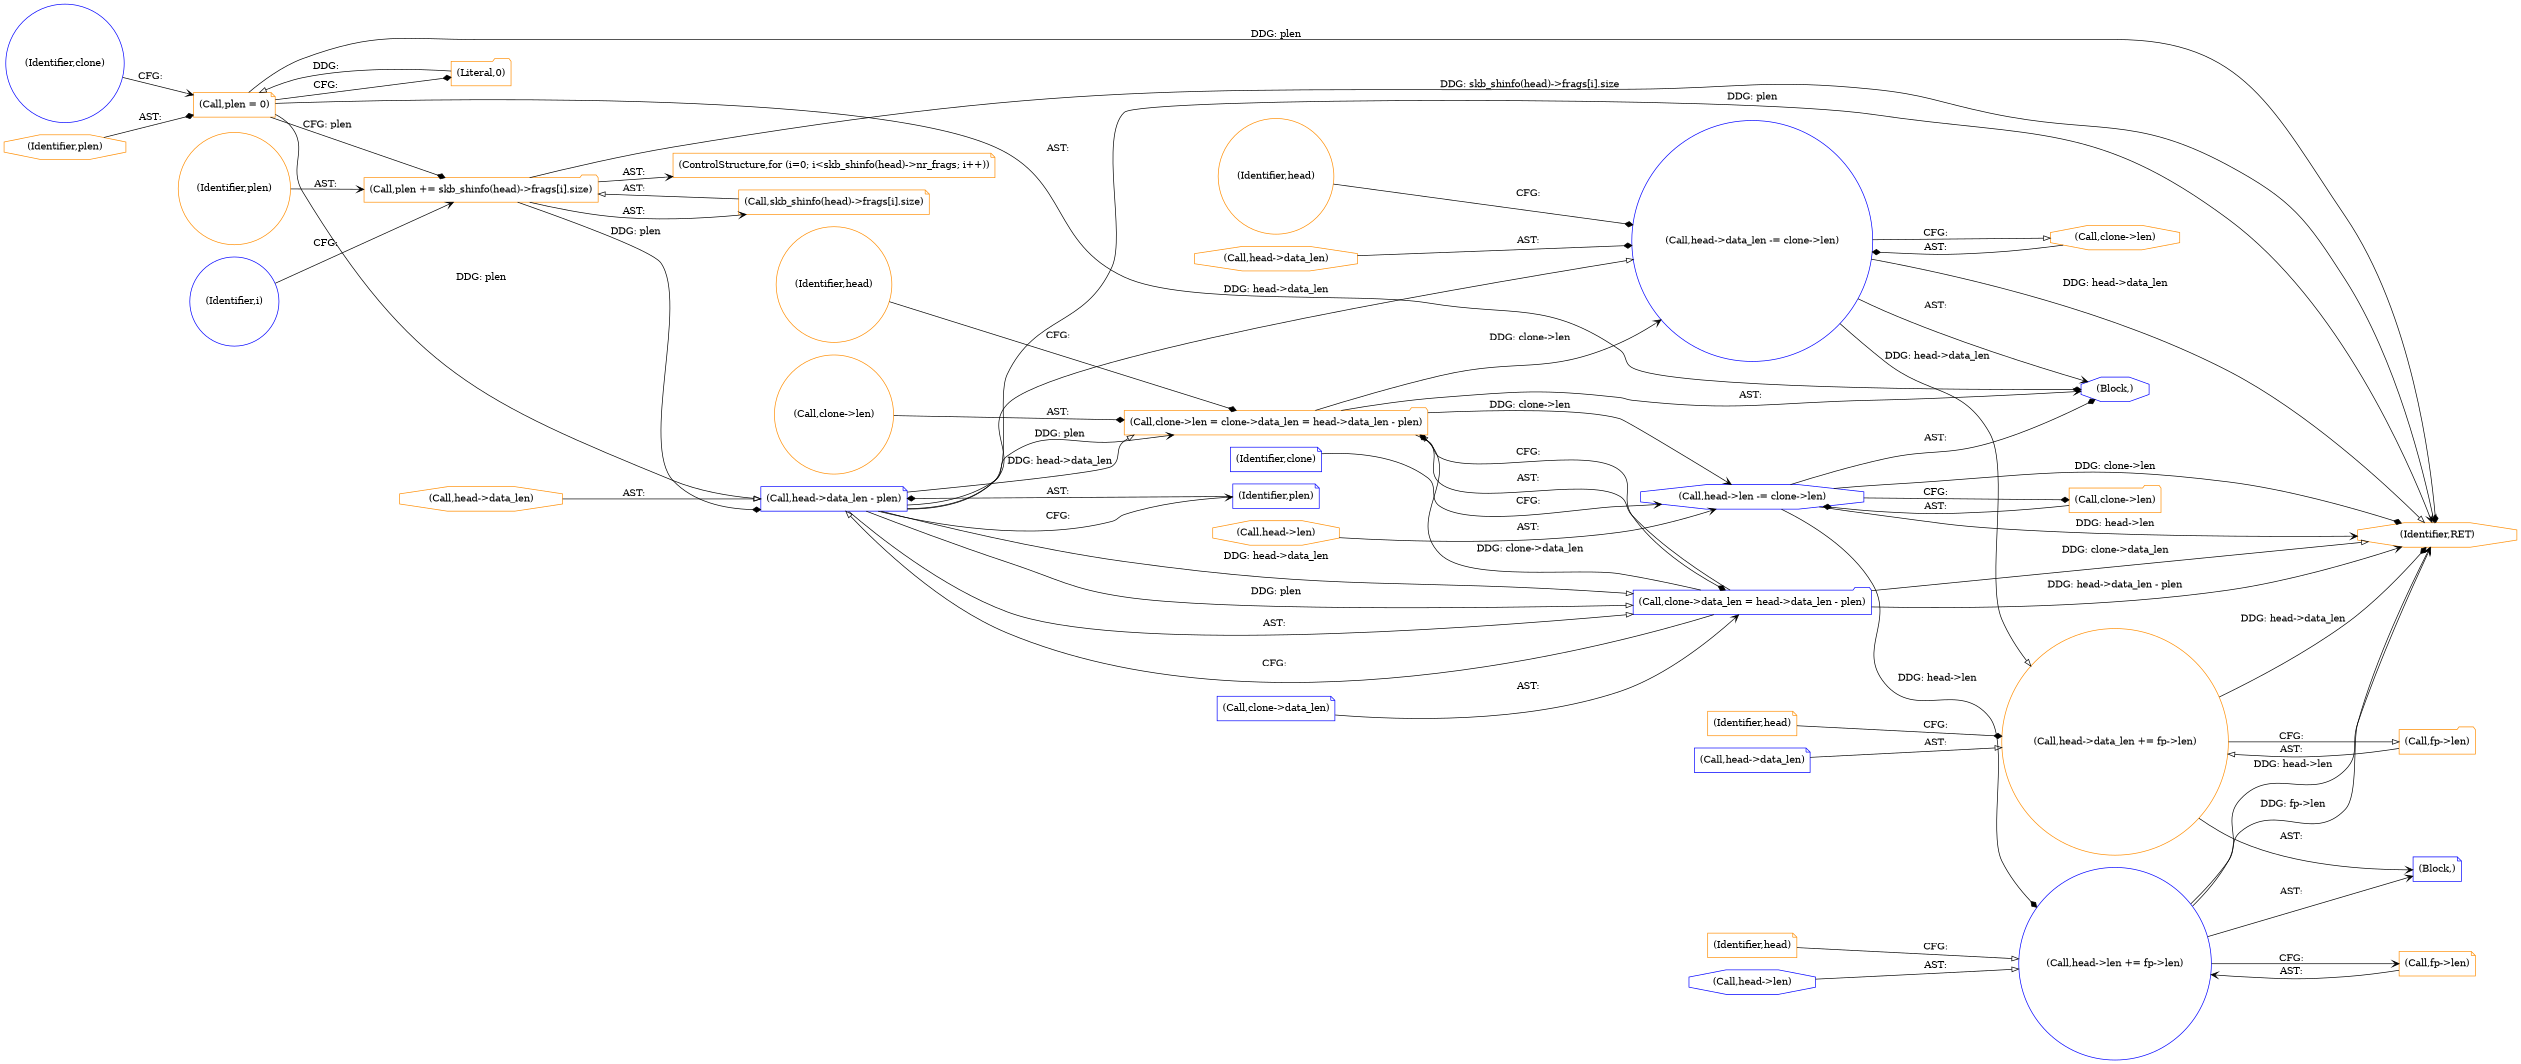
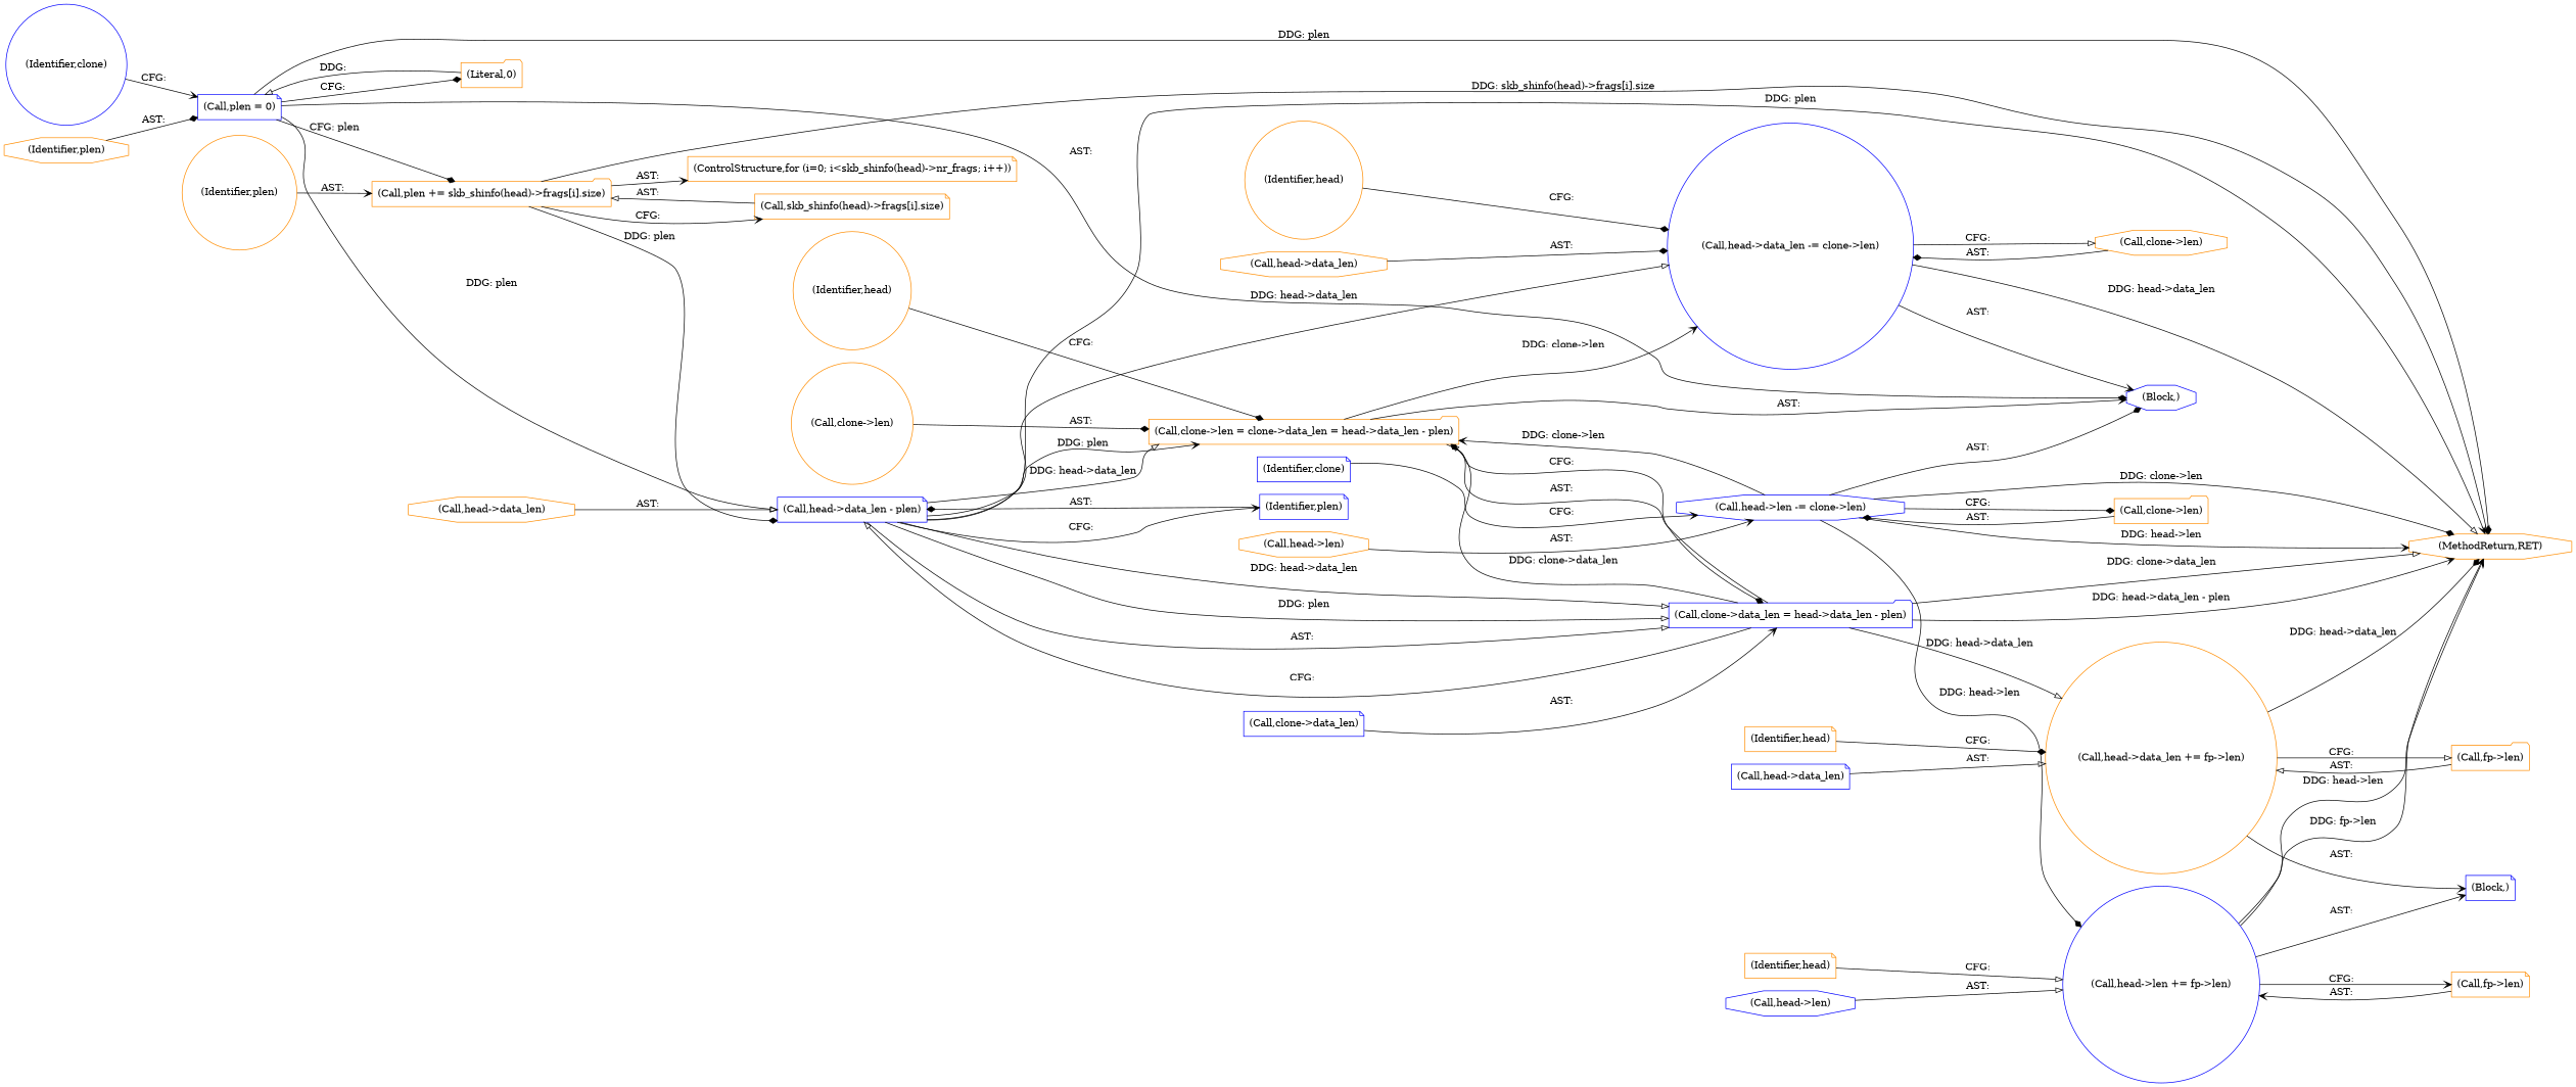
  digraph {
    rankdir=LR
    node [color=darkorange shape=note]
    edge [arrowhead=vee]
    n1 [label="(Call,plen += skb_shinfo(head)->frags[i].size)" shape=folder]
    n2 [color=blue label="(Call,head->data_len - plen)"]
    n3 [label="(ControlStructure,for (i=0; i<skb_shinfo(head)->nr_frags; i++))"]
-   n4 [label="(Identifier,RET)" shape=octagon]
+   n4 [label="(MethodReturn,RET)" shape=octagon]
    n5 [label="(Call,skb_shinfo(head)->frags[i].size)"]
    n6 [label="(Call,clone->len = clone->data_len = head->data_len - plen)" shape=folder]
    n7 [color=blue label="(Call,head->data_len -= clone->len)" shape=circle]
    n8 [color=blue label="(Call,clone->data_len = head->data_len - plen)" shape=folder]
    n9 [color=blue label="(Identifier,plen)"]
-   n10 [label="(Call,plen = 0)"]
+   n10 [color=blue label="(Call,plen = 0)"]
    n11 [color=blue label="(Block,)" shape=octagon]
    n12 [label="(Literal,0)" shape=folder]
    n13 [color=blue label="(Call,head->len -= clone->len)" shape=octagon]
    n14 [label="(Call,head->data_len += fp->len)" shape=circle]
    n15 [label="(Call,clone->len)" shape=octagon]
    n16 [color=blue label="(Call,head->len += fp->len)" shape=circle]
    n17 [label="(Call,clone->len)" shape=folder]
    n18 [label="(Call,fp->len)" shape=folder]
    n19 [color=blue label="(Block,)"]
    n20 [label="(Call,fp->len)"]
    n21 [label="(Identifier,head)"]
    n22 [label="(Identifier,head)" shape=circle]
    n23 [label="(Call,head->data_len)" shape=octagon]
-   n24 [color=blue label="(Identifier,i)" shape=circle]
    n25 [label="(Call,head->data_len)" shape=octagon]
    n26 [color=blue label="(Call,head->len)" shape=octagon]
    n27 [color=blue label="(Call,clone->data_len)"]
    n28 [color=blue label="(Identifier,clone)" shape=circle]
    n29 [label="(Identifier,plen)" shape=octagon]
    n30 [label="(Call,head->len)" shape=octagon]
    n31 [label="(Identifier,head)" shape=circle]
    n32 [label="(Call,clone->len)" shape=circle]
    n33 [color=blue label="(Identifier,clone)"]
    n34 [label="(Identifier,plen)" shape=circle]
    n35 [label="(Identifier,head)"]
    n36 [color=blue label="(Call,head->data_len)"]
    n1 -> n2 [arrowhead=diamond label="DDG: plen"]
    n1 -> n3 [label="AST: "]
    n1 -> n4 [label="DDG: skb_shinfo(head)->frags[i].size"]
-   n1 -> n5 [label="AST: "]
+   n1 -> n5 [label="CFG: "]
    n2 -> n4 [label="DDG: plen"]
    n2 -> n6 [arrowhead=onormal label="DDG: head->data_len"]
    n2 -> n6 [label="DDG: plen"]
    n2 -> n7 [arrowhead=onormal label="DDG: head->data_len"]
    n2 -> n8 [arrowhead=onormal label="AST: "]
    n2 -> n8 [arrowhead=onormal label="DDG: head->data_len"]
    n2 -> n8 [arrowhead=onormal label="DDG: plen"]
    n2 -> n9 [label="CFG: "]
    n5 -> n1 [arrowhead=onormal label="AST: "]
    n6 -> n7 [label="DDG: clone->len"]
    n6 -> n8 [arrowhead=diamond label="CFG: "]
    n6 -> n11 [label="AST: "]
-   n6 -> n13 [label="DDG: clone->len"]
+   n13 -> n6 [label="DDG: clone->len"]
    n7 -> n4 [arrowhead=onormal label="DDG: head->data_len"]
    n7 -> n11 [label="AST: "]
-   n7 -> n14 [arrowhead=onormal label="DDG: head->data_len"]
+   n8 -> n14 [arrowhead=onormal label="DDG: head->data_len"]
    n7 -> n15 [arrowhead=onormal label="CFG: "]
    n8 -> n2 [arrowhead=onormal label="CFG: "]
    n8 -> n4 [arrowhead=onormal label="DDG: clone->data_len"]
    n8 -> n4 [label="DDG: head->data_len - plen"]
    n8 -> n6 [arrowhead=diamond label="AST: "]
    n8 -> n6 [arrowhead=onormal label="DDG: clone->data_len"]
    n9 -> n2 [arrowhead=diamond label="AST: "]
    n10 -> n1 [arrowhead=diamond label="CFG: plen"]
    n10 -> n2 [arrowhead=onormal label="DDG: plen"]
    n10 -> n4 [arrowhead=diamond label="DDG: plen"]
    n10 -> n11 [arrowhead=diamond label="AST: "]
    n10 -> n12 [arrowhead=diamond label="CFG: "]
    n12 -> n10 [arrowhead=onormal label="DDG: "]
    n13 -> n4 [arrowhead=diamond label="DDG: clone->len"]
    n13 -> n4 [label="DDG: head->len"]
    n13 -> n11 [arrowhead=diamond label="AST: "]
    n13 -> n16 [arrowhead=diamond label="DDG: head->len"]
    n13 -> n17 [arrowhead=diamond label="CFG: "]
    n14 -> n4 [arrowhead=diamond label="DDG: head->data_len"]
    n14 -> n18 [arrowhead=onormal label="CFG: "]
    n14 -> n19 [label="AST: "]
    n15 -> n7 [arrowhead=diamond label="AST: "]
    n16 -> n4 [label="DDG: fp->len"]
    n16 -> n4 [label="DDG: head->len"]
    n16 -> n19 [label="AST: "]
    n16 -> n20 [label="CFG: "]
    n17 -> n13 [arrowhead=diamond label="AST: "]
    n18 -> n14 [arrowhead=onormal label="AST: "]
    n20 -> n16 [label="AST: "]
    n21 -> n14 [arrowhead=diamond label="CFG: "]
    n22 -> n6 [arrowhead=diamond label="CFG: "]
    n23 -> n7 [arrowhead=diamond label="AST: "]
-   n24 -> n1 [label="CFG: "]
    n25 -> n2 [arrowhead=onormal label="AST: "]
    n26 -> n16 [arrowhead=onormal label="AST: "]
    n27 -> n8 [label="AST: "]
    n28 -> n10 [label="CFG: "]
    n29 -> n10 [arrowhead=diamond label="AST: "]
    n30 -> n13 [label="AST: "]
    n31 -> n7 [arrowhead=diamond label="CFG: "]
    n32 -> n6 [arrowhead=diamond label="AST: "]
    n33 -> n13 [label="CFG: "]
    n34 -> n1 [label="AST: "]
    n35 -> n16 [arrowhead=onormal label="CFG: "]
    n36 -> n14 [arrowhead=onormal label="AST: "]
  }
